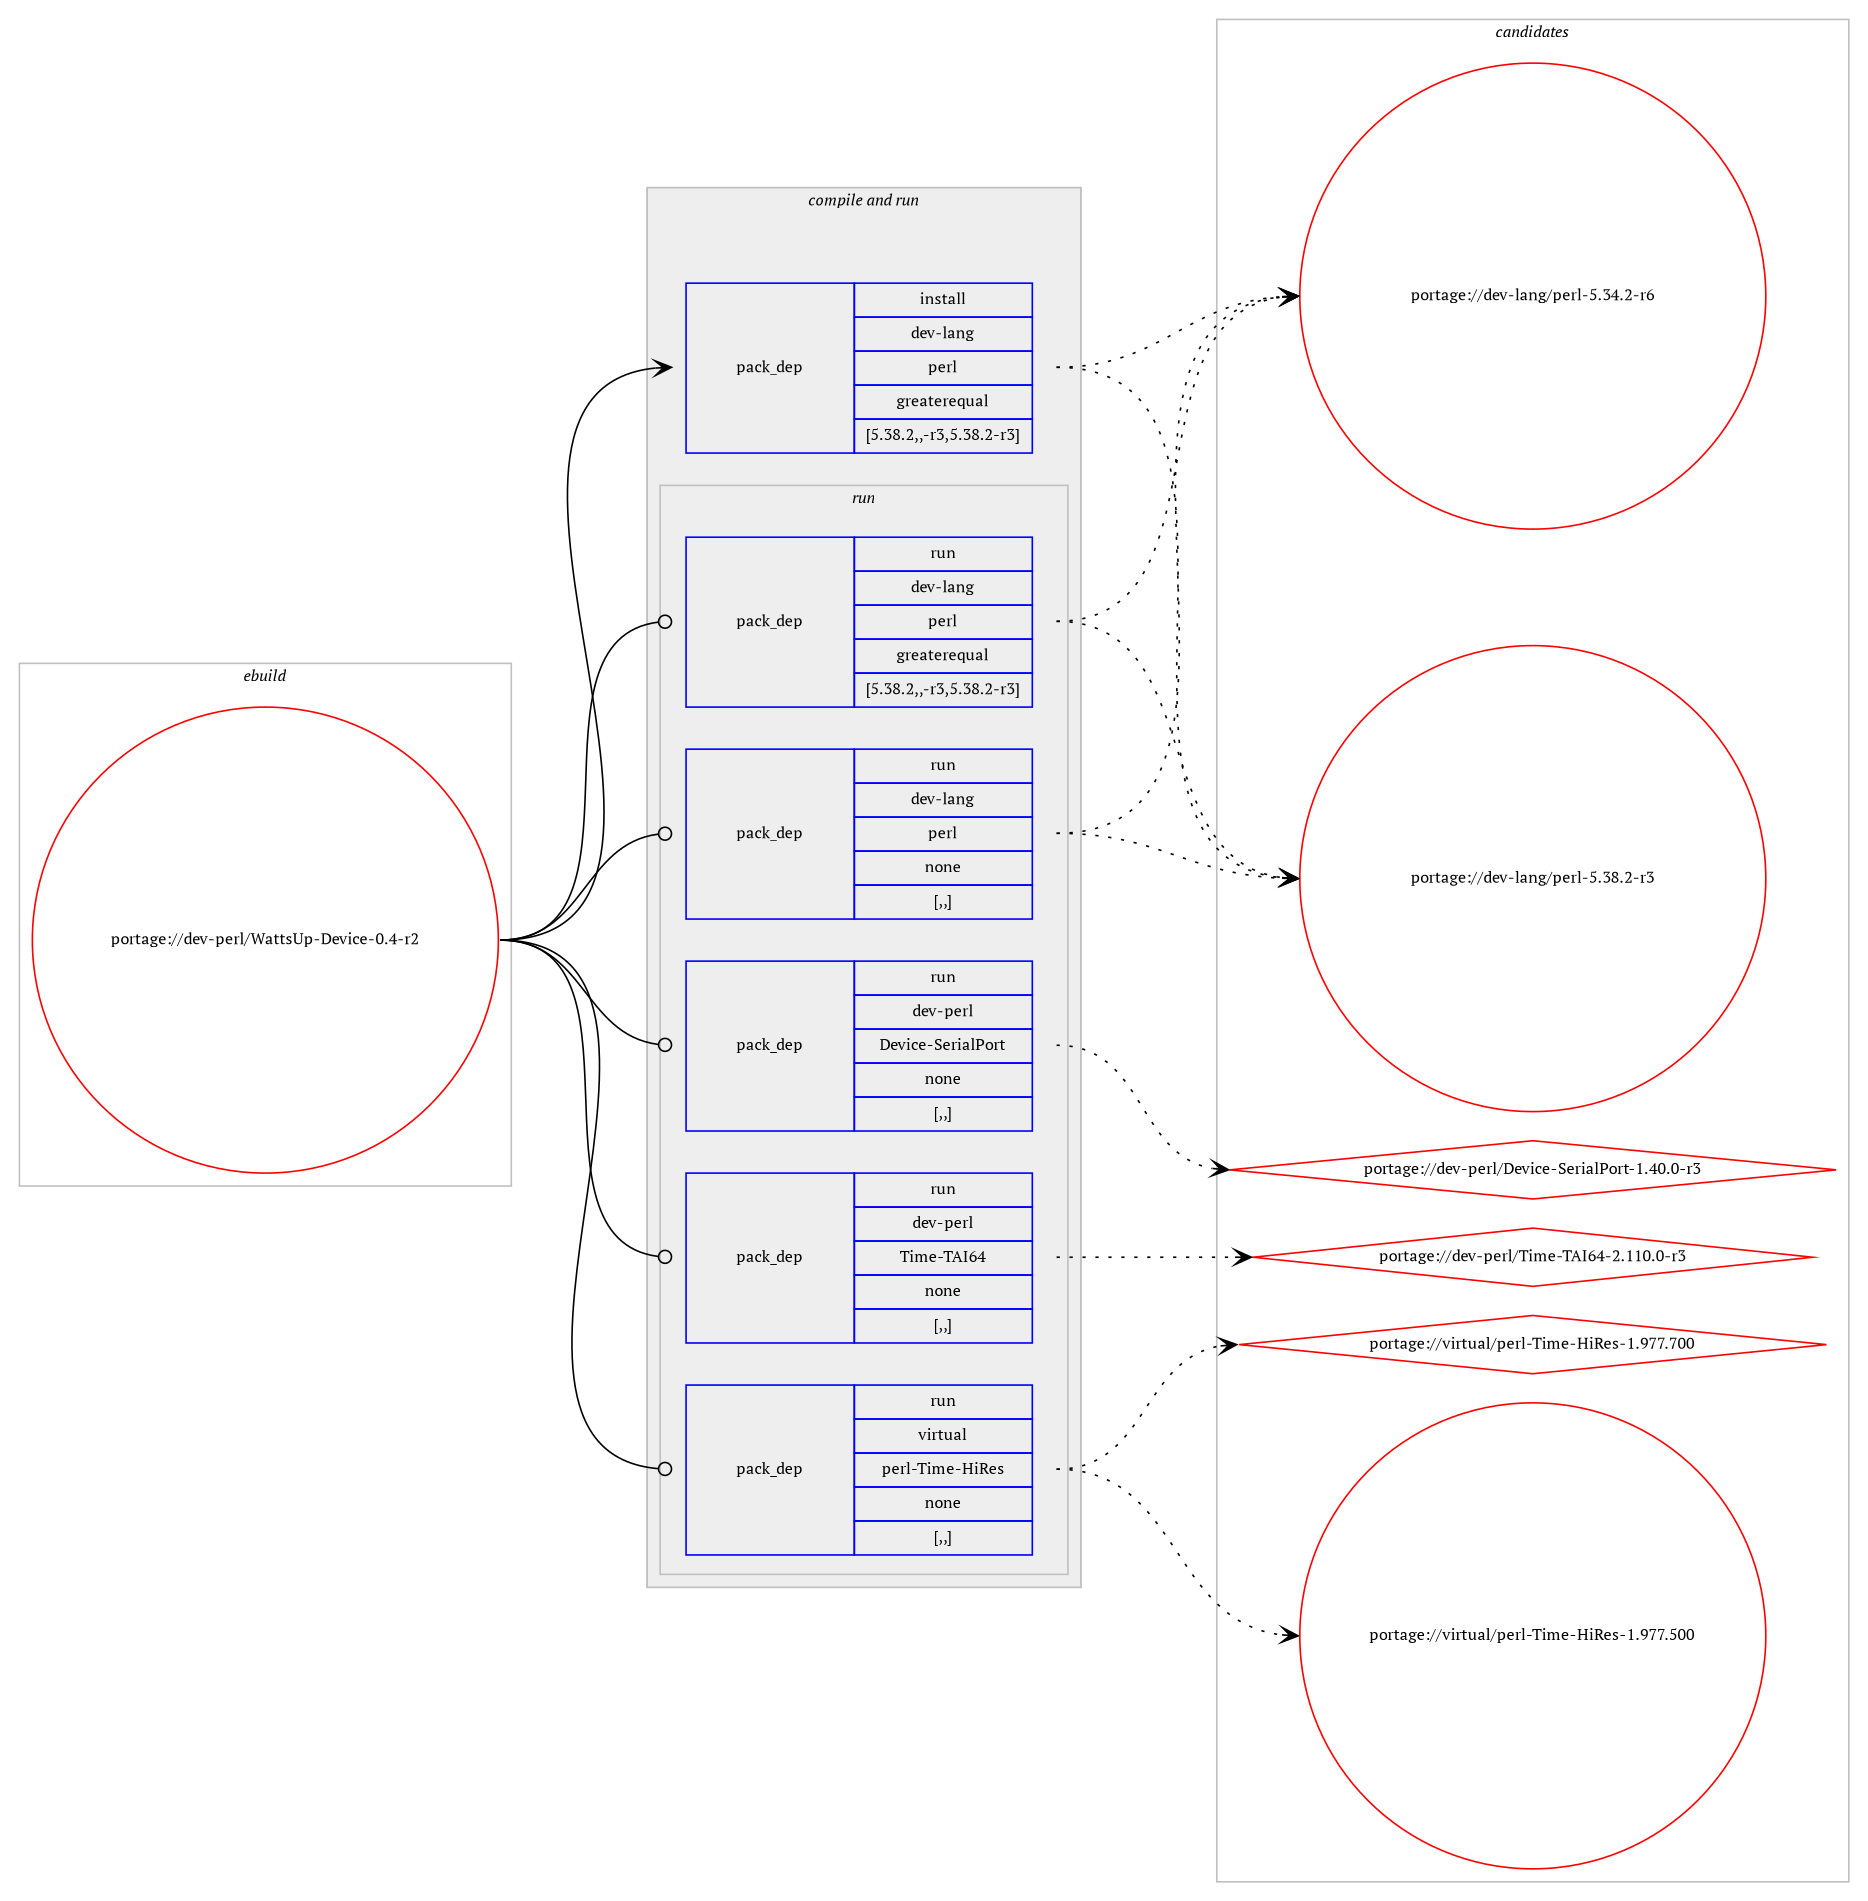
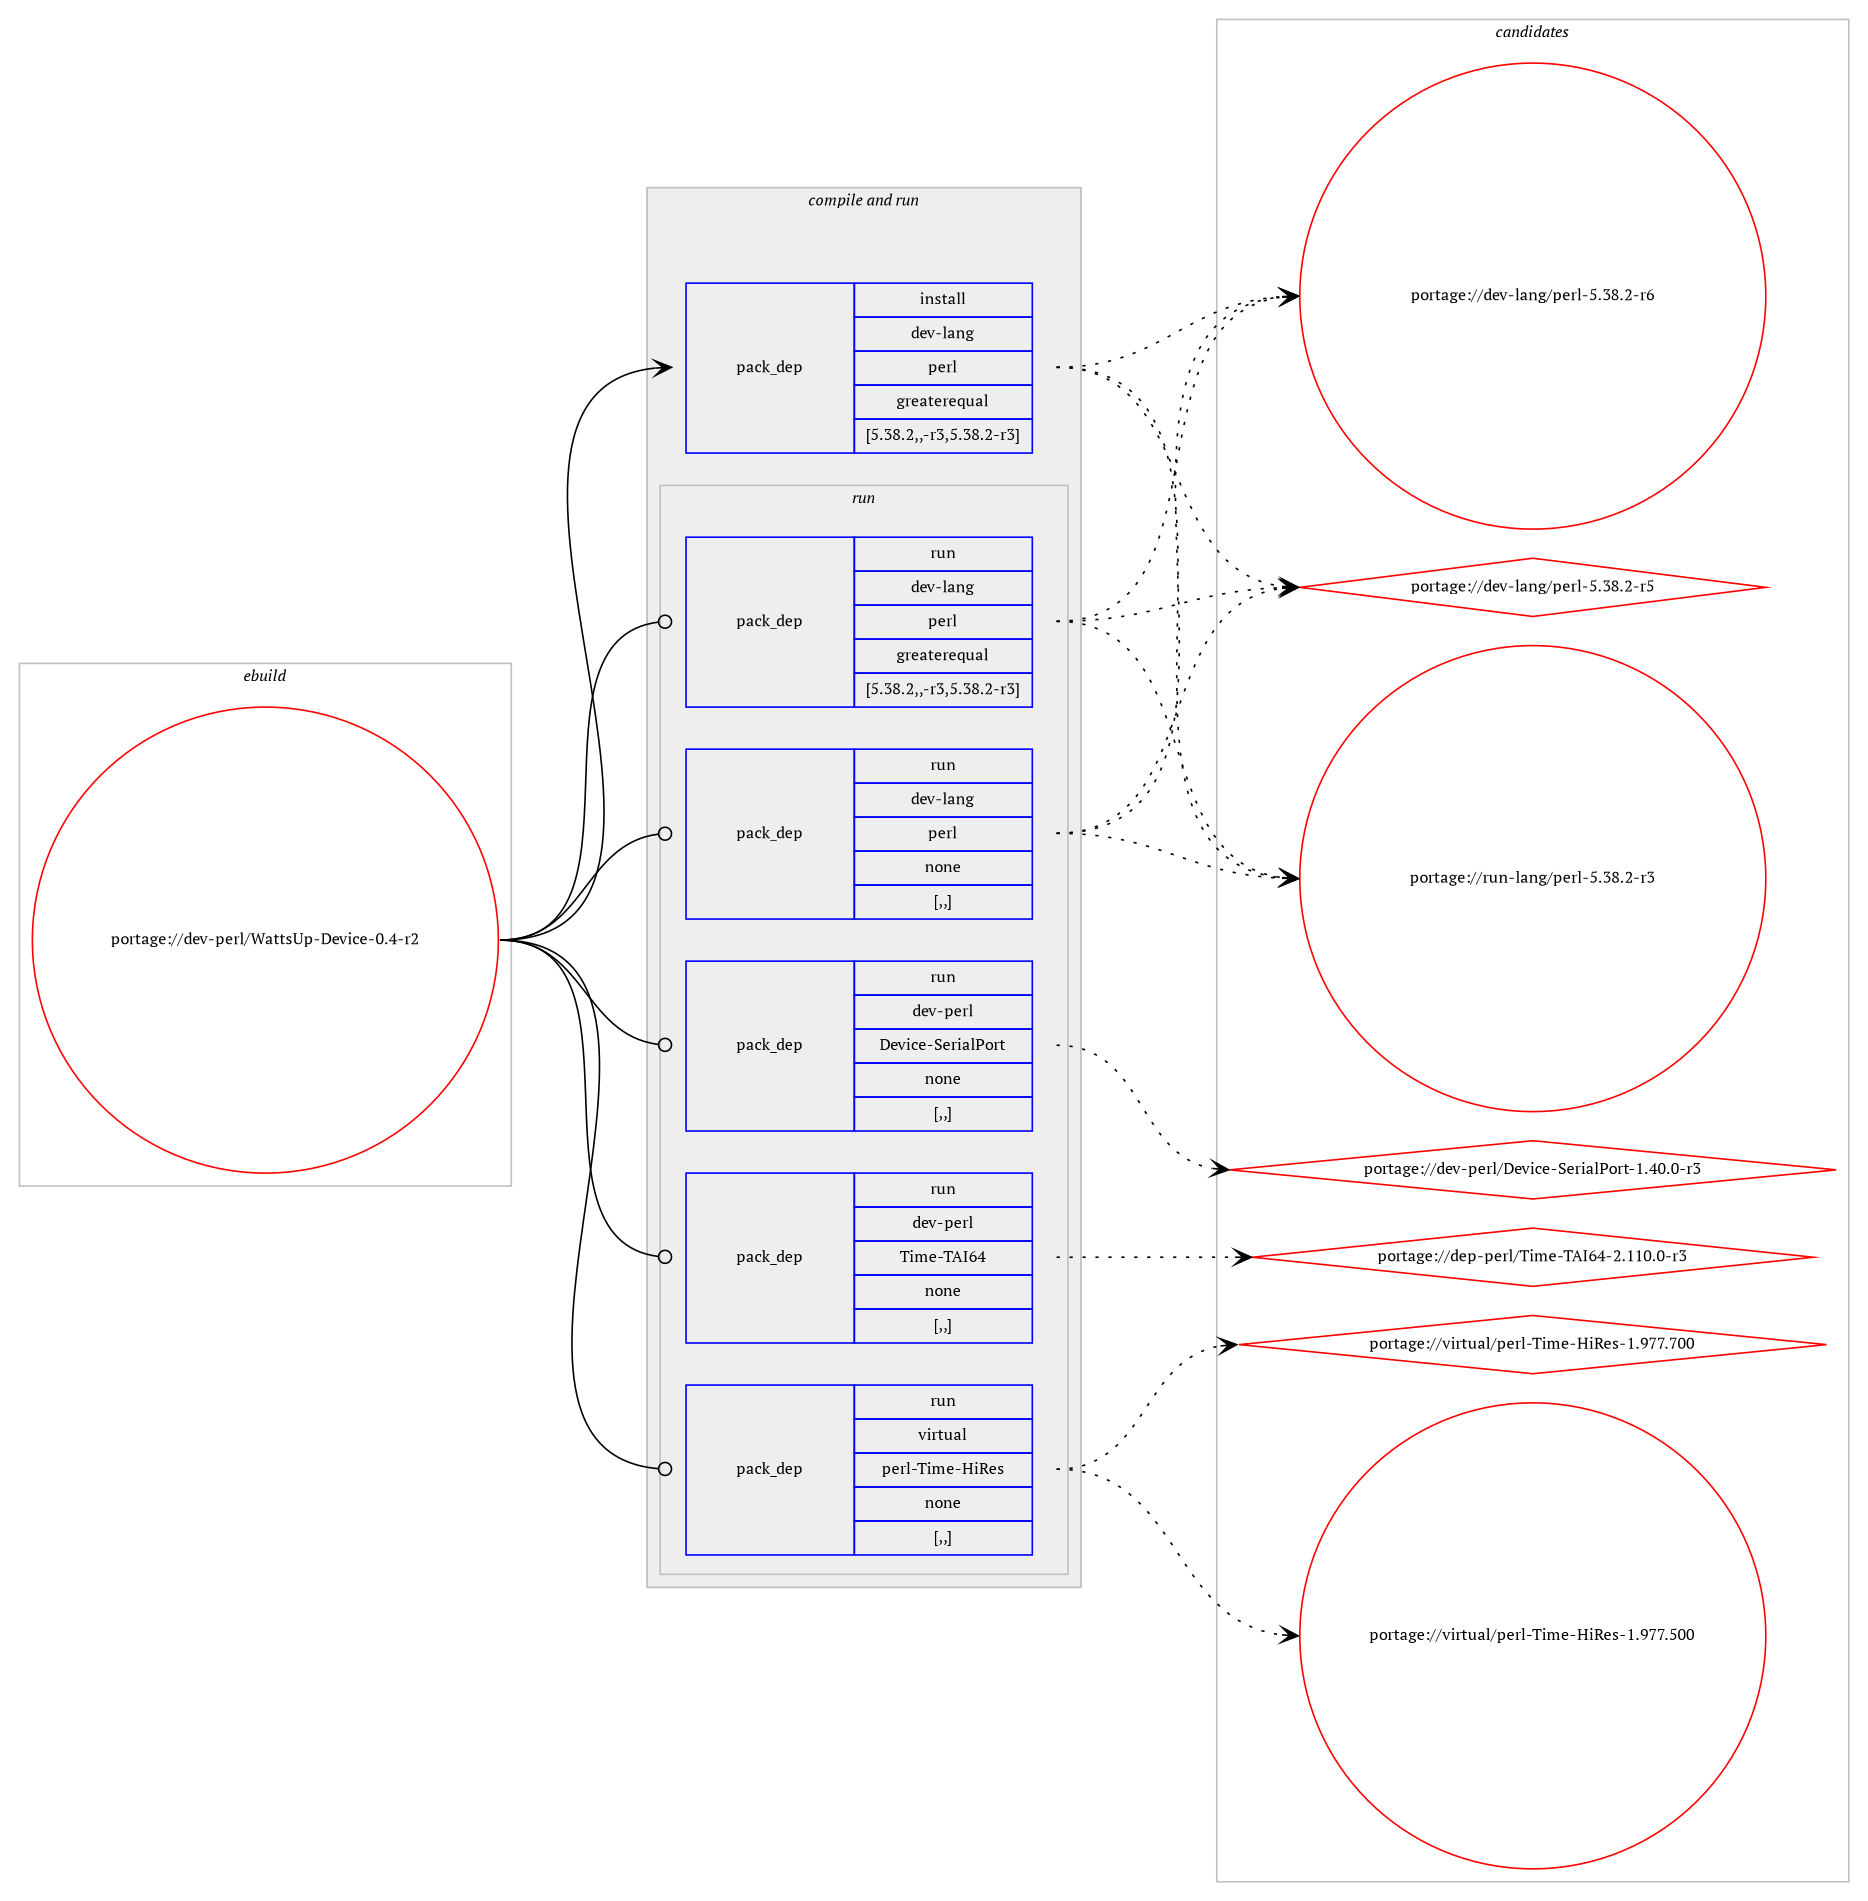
  digraph {
    compound=true
    concentrate=true
    fontname="PT Serif"
    fontsize=10
    newrank=true
    rankdir=LR
    ranksep=1.5
    node [color=red fontname="PT Serif" fontsize=10 shape=none]
    edge [arrowhead=vee fontname="PT Serif" headport=w style=dotted tailport=e weight=100]
    n1 [label="portage://dev-perl/WattsUp-Device-0.4-r2" shape=circle width=4]
    n2 [color=blue label=<<TABLE BORDER="0" CELLBORDER="1" CELLSPACING="0" CELLPADDING="4" WIDTH="220"><TR><TD ROWSPAN="6" CELLPADDING="30">pack_dep</TD></TR><TR><TD WIDTH="110">install</TD></TR><TR><TD>dev-lang</TD></TR><TR><TD>perl</TD></TR><TR><TD>greaterequal</TD></TR><TR><TD>[5.38.2,,-r3,5.38.2-r3]</TD></TR></TABLE>>]
    n3 [color=blue label=<<TABLE BORDER="0" CELLBORDER="1" CELLSPACING="0" CELLPADDING="4" WIDTH="220"><TR><TD ROWSPAN="6" CELLPADDING="30">pack_dep</TD></TR><TR><TD WIDTH="110">run</TD></TR><TR><TD>dev-lang</TD></TR><TR><TD>perl</TD></TR><TR><TD>greaterequal</TD></TR><TR><TD>[5.38.2,,-r3,5.38.2-r3]</TD></TR></TABLE>>]
    n4 [color=blue label=<<TABLE BORDER="0" CELLBORDER="1" CELLSPACING="0" CELLPADDING="4" WIDTH="220"><TR><TD ROWSPAN="6" CELLPADDING="30">pack_dep</TD></TR><TR><TD WIDTH="110">run</TD></TR><TR><TD>dev-lang</TD></TR><TR><TD>perl</TD></TR><TR><TD>none</TD></TR><TR><TD>[,,]</TD></TR></TABLE>>]
    n5 [color=blue label=<<TABLE BORDER="0" CELLBORDER="1" CELLSPACING="0" CELLPADDING="4" WIDTH="220"><TR><TD ROWSPAN="6" CELLPADDING="30">pack_dep</TD></TR><TR><TD WIDTH="110">run</TD></TR><TR><TD>dev-perl</TD></TR><TR><TD>Device-SerialPort</TD></TR><TR><TD>none</TD></TR><TR><TD>[,,]</TD></TR></TABLE>>]
    n6 [color=blue label=<<TABLE BORDER="0" CELLBORDER="1" CELLSPACING="0" CELLPADDING="4" WIDTH="220"><TR><TD ROWSPAN="6" CELLPADDING="30">pack_dep</TD></TR><TR><TD WIDTH="110">run</TD></TR><TR><TD>dev-perl</TD></TR><TR><TD>Time-TAI64</TD></TR><TR><TD>none</TD></TR><TR><TD>[,,]</TD></TR></TABLE>>]
    n7 [color=blue label=<<TABLE BORDER="0" CELLBORDER="1" CELLSPACING="0" CELLPADDING="4" WIDTH="220"><TR><TD ROWSPAN="6" CELLPADDING="30">pack_dep</TD></TR><TR><TD WIDTH="110">run</TD></TR><TR><TD>virtual</TD></TR><TR><TD>perl-Time-HiRes</TD></TR><TR><TD>none</TD></TR><TR><TD>[,,]</TD></TR></TABLE>>]
-   n8 [label="portage://dev-lang/perl-5.34.2-r6" shape=circle width=4]
-   n10 [label="portage://dev-lang/perl-5.38.2-r3" shape=circle width=4]
+   n8 [label="portage://dev-lang/perl-5.38.2-r6" shape=circle width=4]
+   n9 [label="portage://dev-lang/perl-5.38.2-r5" shape=diamond width=4]
+   n10 [label="portage://run-lang/perl-5.38.2-r3" shape=circle width=4]
    n11 [label="portage://dev-perl/Device-SerialPort-1.40.0-r3" shape=diamond width=4]
-   n12 [label="portage://dev-perl/Time-TAI64-2.110.0-r3" shape=diamond width=4]
+   n12 [label="portage://dep-perl/Time-TAI64-2.110.0-r3" shape=diamond width=4]
    n13 [label="portage://virtual/perl-Time-HiRes-1.977.700" shape=diamond width=4]
    n14 [label="portage://virtual/perl-Time-HiRes-1.977.500" shape=circle width=4]
    subgraph cluster_1 {
      color=gray
      label=<<i>ebuild</i>>
      n1
    }
    subgraph cluster_2 {
      color=gray
      label=<<i>dependencies</i>>
      subgraph cluster_3 {
        color=gray
        fillcolor="#eeeeee"
        label=<<i>compile</i>>
        style=filled
        subgraph sub_4 {
          color=gray
          fillcolor="#eeeeee"
          label=<<i>compile</i>>
          style=filled
          n2
        }
      }
      subgraph cluster_5 {
        color=gray
        fillcolor="#eeeeee"
        label=<<i>compile and run</i>>
        style=filled
      }
      subgraph cluster_6 {
        color=gray
        fillcolor="#eeeeee"
        label=<<i>run</i>>
        style=filled
        subgraph sub_7 {
          color=gray
          fillcolor="#eeeeee"
          label=<<i>run</i>>
          style=filled
          n3
        }
        subgraph sub_8 {
          color=gray
          fillcolor="#eeeeee"
          label=<<i>run</i>>
          style=filled
          n4
        }
        subgraph sub_9 {
          color=gray
          fillcolor="#eeeeee"
          label=<<i>run</i>>
          style=filled
          n5
        }
        subgraph sub_10 {
          color=gray
          fillcolor="#eeeeee"
          label=<<i>run</i>>
          style=filled
          n6
        }
        subgraph sub_11 {
          color=gray
          fillcolor="#eeeeee"
          label=<<i>run</i>>
          style=filled
          n7
        }
      }
    }
    subgraph cluster_12 {
      color=gray
      label=<<i>candidates</i>>
      rank=same
      subgraph sub_13 {
        color=black
        label=<<i>candidates</i>>
        nodesep=1
        rank=same
        n8
+       n9
        n10
      }
      subgraph sub_14 {
        color=black
        label=<<i>candidates</i>>
        nodesep=1
        rank=same
        n8
+       n9
        n10
      }
      subgraph sub_15 {
        color=black
        label=<<i>candidates</i>>
        nodesep=1
        rank=same
        n8
+       n9
        n10
      }
      subgraph sub_16 {
        color=black
        label=<<i>candidates</i>>
        nodesep=1
        rank=same
        n11
      }
      subgraph sub_17 {
        color=black
        label=<<i>candidates</i>>
        nodesep=1
        rank=same
        n12
      }
      subgraph sub_18 {
        color=black
        label=<<i>candidates</i>>
        nodesep=1
        rank=same
        n13
        n14
      }
    }
    n1 -> n2 [style=solid weight=20]
    n1 -> n3 [arrowhead=odot style=solid weight=20]
    n1 -> n4 [arrowhead=odot style=solid weight=20]
    n1 -> n5 [arrowhead=odot style=solid weight=20]
    n1 -> n6 [arrowhead=odot style=solid weight=20]
    n1 -> n7 [arrowhead=odot style=solid weight=20]
    n2 -> n8
+   n2 -> n9
    n2 -> n10
    n3 -> n8
+   n3 -> n9
    n3 -> n10
    n4 -> n8
+   n4 -> n9
    n4 -> n10
    n5 -> n11
    n6 -> n12
    n7 -> n13
    n7 -> n14
  }
